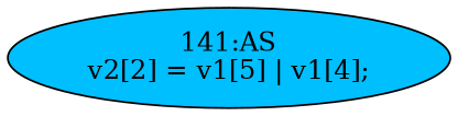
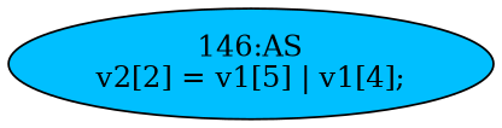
  strict digraph {
-   n1 [ast="<pyverilog.vparser.ast.Assign object at 0x7fee23005f50>" def_var="['v2']" fillcolor=deepskyblue label="141:AS\nv2[2] = v1[5] | v1[4];" statements="[]" style=filled typ=Assign use_var="['v1', 'v1']"]
+   n1 [ast="<pyverilog.vparser.ast.Assign object at 0x7fee23005f50>" def_var="['v2']" fillcolor=deepskyblue label="146:AS\nv2[2] = v1[5] | v1[4];" statements="[]" style=filled typ=Assign use_var="['v1', 'v1']"]
  }
